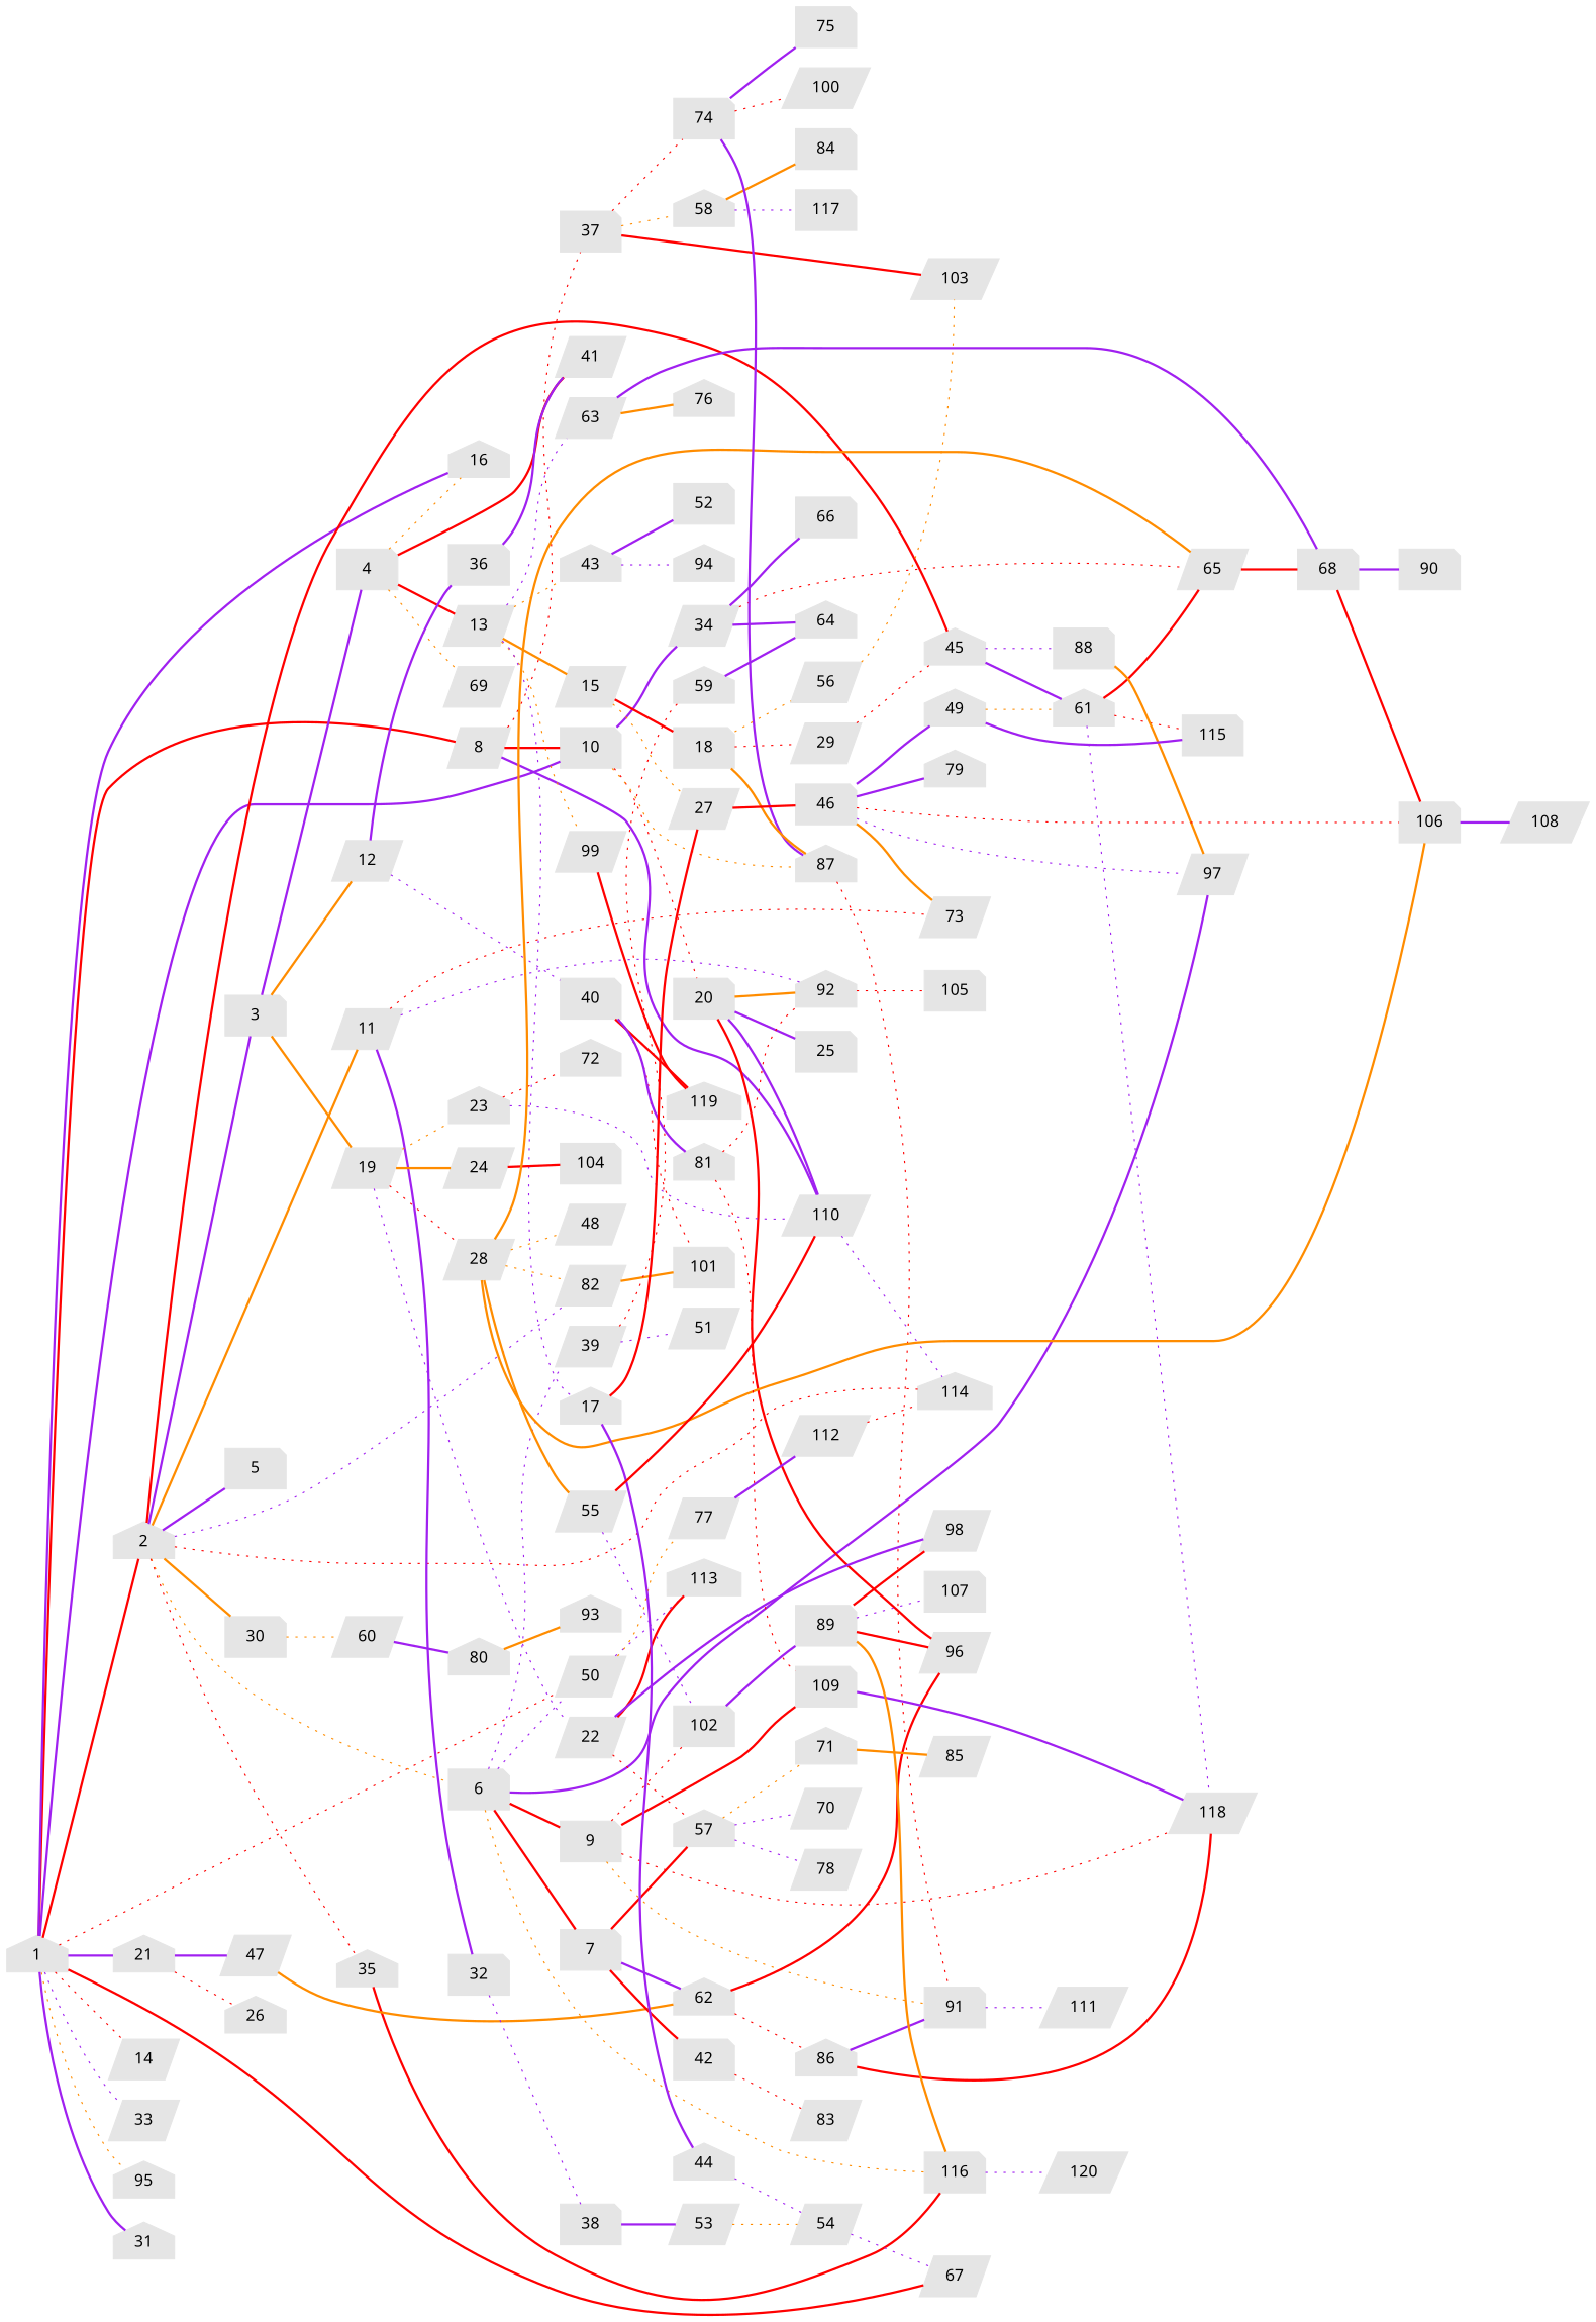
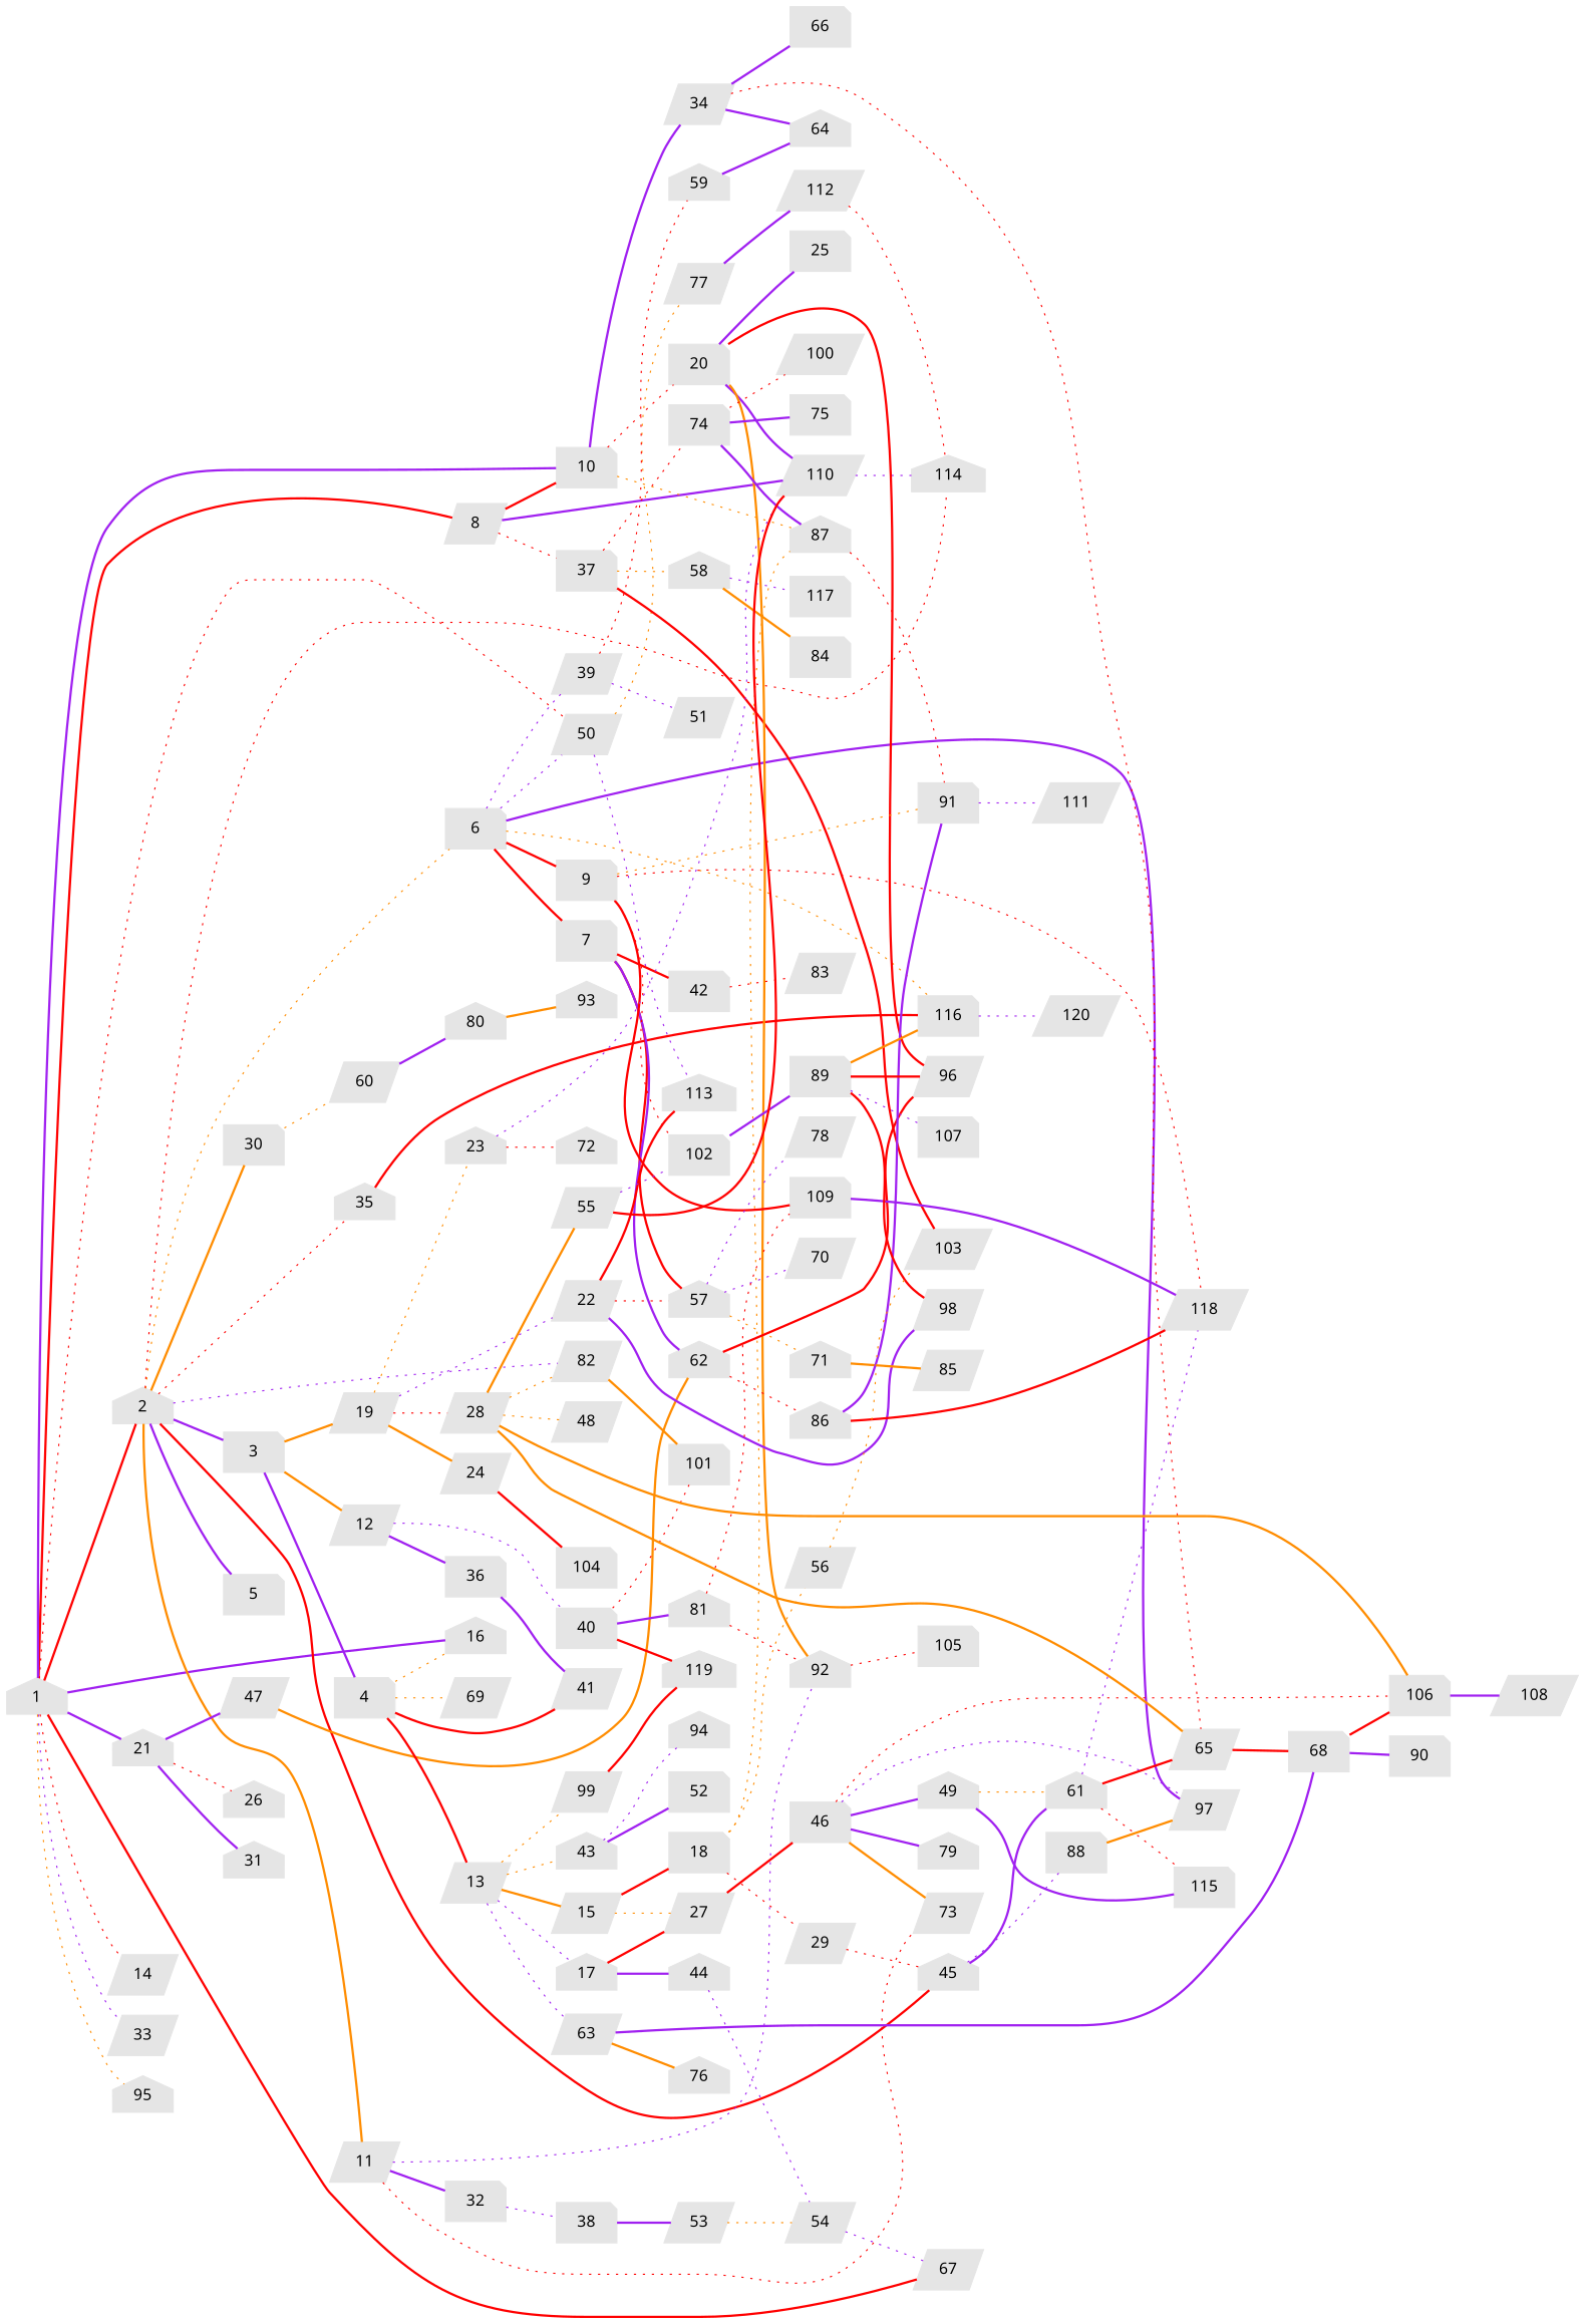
  graph {
    fontname="Noto Sans"
    rankdir=LR
    node [color=gray90 fontname="Noto Sans" shape=parallelogram style=filled]
    edge [color=purple fontname="Noto Sans" style=bold]
    1 [shape=house]
    2 [shape=house]
    8
    10 [shape=note]
    14
    16 [shape=house]
    21 [shape=house]
    33
    50
    67
    95 [shape=house]
    3 [shape=note]
    5 [shape=note]
    6 [shape=note]
    11
    30 [shape=note]
    35 [shape=house]
    45 [shape=house]
    82
    114 [shape=house]
    37 [shape=note]
    110
    20 [shape=note]
    34
    87 [shape=house]
    26 [shape=house]
    31 [shape=house]
    47
    113 [shape=house]
    77
    4 [shape=note]
    12
    19
    7 [shape=note]
    9 [shape=note]
    39
    97
    116 [shape=note]
    32 [shape=note]
    73
    92 [shape=house]
    60
    61 [shape=house]
    88 [shape=note]
    101 [shape=note]
    13
    41
    69
    36 [shape=note]
    40 [shape=note]
    22
    23 [shape=house]
    24
    28
    99
    15
    17 [shape=house]
    43 [shape=house]
    63
    119 [shape=house]
    42 [shape=note]
    57 [shape=house]
    62 [shape=house]
    91 [shape=note]
    102 [shape=note]
    109 [shape=note]
    118
    51
    59 [shape=house]
    120
    83
    70
    71 [shape=house]
    78
    96
    86 [shape=house]
    58 [shape=house]
    74 [shape=note]
    103
    111
    89 [shape=note]
    25 [shape=note]
    65
    64 [shape=house]
    66 [shape=note]
    38 [shape=note]
    105 [shape=note]
    81 [shape=house]
    18 [shape=note]
    27
    44 [shape=house]
    52 [shape=note]
    94 [shape=house]
    68 [shape=note]
    76 [shape=house]
    29
    56
    46 [shape=note]
    54
    98
    72 [shape=house]
    104 [shape=note]
    48
    55
    106 [shape=note]
    49 [shape=house]
    79 [shape=house]
    108
    80 [shape=house]
    53
    84 [shape=note]
    117 [shape=note]
    75 [shape=note]
    100
    115 [shape=note]
    112
    85
    93 [shape=house]
    90 [shape=note]
    107 [shape=note]
    1 -- 2 [color=red]
    1 -- 8 [color=red]
    1 -- 10
    1 -- 14 [color=red style=dotted]
    1 -- 16
    1 -- 21
    1 -- 33 [style=dotted]
    1 -- 50 [color=red style=dotted]
    1 -- 67 [color=red]
    1 -- 95 [color=darkorange style=dotted]
    2 -- 3
    2 -- 5
    2 -- 6 [color=darkorange style=dotted]
    2 -- 11 [color=darkorange]
    2 -- 30 [color=darkorange]
    2 -- 35 [color=red style=dotted]
    2 -- 45 [color=red]
    2 -- 82 [style=dotted]
    2 -- 114 [color=red style=dotted]
    8 -- 10 [color=red]
    8 -- 37 [color=red style=dotted]
    8 -- 110
    10 -- 20 [color=red style=dotted]
    10 -- 34
    10 -- 87 [color=darkorange style=dotted]
    21 -- 26 [color=red style=dotted]
-   1 -- 31
+   21 -- 31
    21 -- 47
    50 -- 113 [style=dotted]
    50 -- 77 [color=darkorange style=dotted]
    3 -- 4
    3 -- 12 [color=darkorange]
    3 -- 19 [color=darkorange]
    6 -- 50 [style=dotted]
    6 -- 7 [color=red]
    6 -- 9 [color=red]
    6 -- 39 [style=dotted]
    6 -- 97
    6 -- 116 [color=darkorange style=dotted]
    11 -- 32
    11 -- 73 [color=red style=dotted]
    11 -- 92 [style=dotted]
    30 -- 60 [color=darkorange style=dotted]
    35 -- 116 [color=red]
    45 -- 61
    45 -- 88 [style=dotted]
    82 -- 101 [color=darkorange]
    37 -- 58 [color=darkorange style=dotted]
    37 -- 74 [color=red style=dotted]
    37 -- 103 [color=red]
    110 -- 114 [style=dotted]
    20 -- 110
    20 -- 92 [color=darkorange]
    20 -- 96 [color=red]
    20 -- 25
    34 -- 65 [color=red style=dotted]
    34 -- 64
    34 -- 66
    87 -- 91 [color=red style=dotted]
    47 -- 62 [color=darkorange]
    77 -- 112
    4 -- 16 [color=darkorange style=dotted]
    4 -- 13 [color=red]
    4 -- 41 [color=red]
    4 -- 69 [color=darkorange style=dotted]
    12 -- 36
    12 -- 40 [style=dotted]
    19 -- 22 [style=dotted]
    19 -- 23 [color=darkorange style=dotted]
    19 -- 24 [color=darkorange]
    19 -- 28 [color=red style=dotted]
    7 -- 42 [color=red]
    7 -- 57 [color=red]
    7 -- 62
    9 -- 91 [color=darkorange style=dotted]
    9 -- 102 [color=red style=dotted]
    9 -- 109 [color=red]
    9 -- 118 [color=red style=dotted]
    39 -- 51 [style=dotted]
    39 -- 59 [color=red style=dotted]
    116 -- 120 [style=dotted]
    32 -- 38 [style=dotted]
    92 -- 105 [color=red style=dotted]
    60 -- 80
    61 -- 118 [style=dotted]
    61 -- 65 [color=red]
    61 -- 115 [color=red style=dotted]
    88 -- 97 [color=darkorange]
    13 -- 99 [color=darkorange style=dotted]
    13 -- 15 [color=darkorange]
    13 -- 17 [style=dotted]
    13 -- 43 [color=darkorange style=dotted]
    13 -- 63 [style=dotted]
    36 -- 41
    40 -- 101 [color=red style=dotted]
    40 -- 119 [color=red]
    40 -- 81
    22 -- 113 [color=red]
    22 -- 57 [color=red style=dotted]
    22 -- 98
    23 -- 110 [style=dotted]
    23 -- 72 [color=red style=dotted]
    24 -- 104 [color=red]
    28 -- 82 [color=darkorange style=dotted]
    28 -- 65 [color=darkorange]
    28 -- 48 [color=darkorange style=dotted]
    28 -- 55 [color=darkorange]
    28 -- 106 [color=darkorange]
    99 -- 119 [color=red]
    15 -- 18 [color=red]
    15 -- 27 [color=darkorange style=dotted]
    17 -- 27 [color=red]
    17 -- 44
    43 -- 52
    43 -- 94 [style=dotted]
    63 -- 68
    63 -- 76 [color=darkorange]
    42 -- 83 [color=red style=dotted]
    57 -- 70 [style=dotted]
    57 -- 71 [color=darkorange style=dotted]
    57 -- 78 [style=dotted]
    62 -- 96 [color=red]
    62 -- 86 [color=red style=dotted]
    91 -- 111 [style=dotted]
    102 -- 89
    109 -- 118
    59 -- 64
    71 -- 85 [color=darkorange]
    86 -- 91
    86 -- 118 [color=red]
    58 -- 84 [color=darkorange]
    58 -- 117 [style=dotted]
    74 -- 87
    74 -- 75
    74 -- 100 [color=red style=dotted]
    89 -- 116 [color=darkorange]
    89 -- 96 [color=red]
    89 -- 98 [color=red]
    89 -- 107 [style=dotted]
    65 -- 68 [color=red]
    38 -- 53
    81 -- 92 [color=red style=dotted]
    81 -- 109 [color=red style=dotted]
-   18 -- 87 [color=darkorange]
+   18 -- 87 [color=darkorange style=dotted]
    18 -- 29 [color=red style=dotted]
    18 -- 56 [color=darkorange style=dotted]
    27 -- 46 [color=red]
    44 -- 54 [style=dotted]
    68 -- 106 [color=red]
    68 -- 90
    29 -- 45 [color=red style=dotted]
    56 -- 103 [color=darkorange style=dotted]
    46 -- 97 [style=dotted]
    46 -- 73 [color=darkorange]
    46 -- 106 [color=red style=dotted]
    46 -- 49
    46 -- 79
    54 -- 67 [style=dotted]
    55 -- 110 [color=red]
    55 -- 102 [style=dotted]
    106 -- 108
    49 -- 61 [color=darkorange style=dotted]
    49 -- 115
    80 -- 93 [color=darkorange]
    53 -- 54 [color=darkorange style=dotted]
    112 -- 114 [color=red style=dotted]
  }
